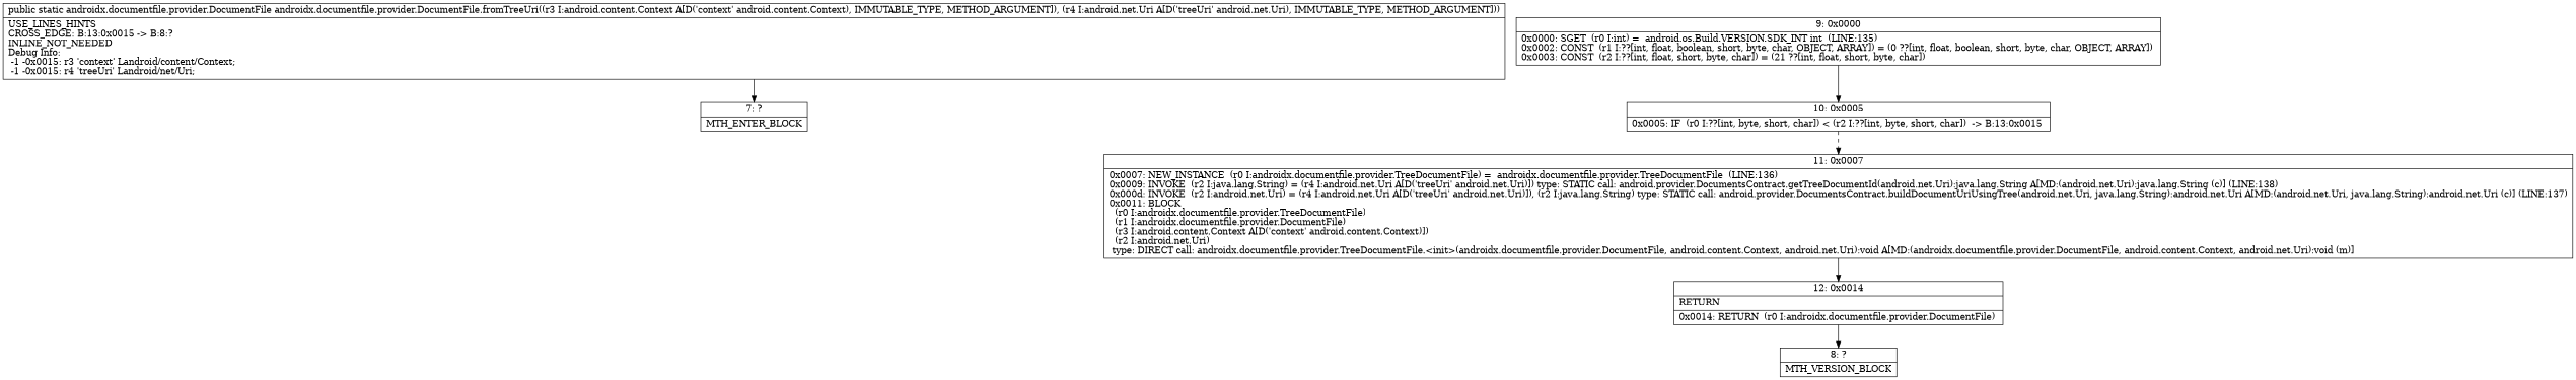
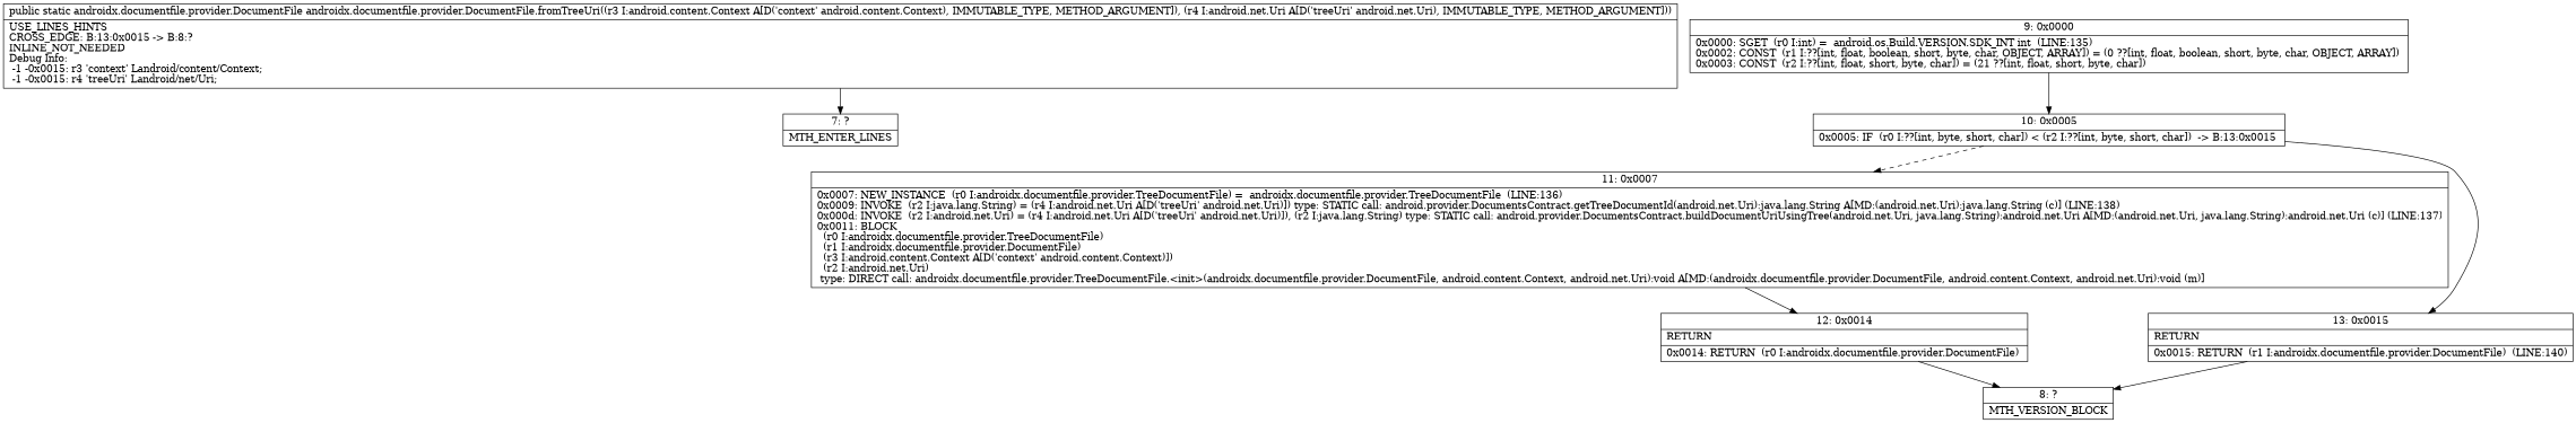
  digraph {
    node [shape=record]
-   n1 [label="{7\:\ ?|MTH_ENTER_BLOCK\l}"]
+   n1 [label="{7\:\ ?|MTH_ENTER_LINES\l}"]
    n2 [label="{9\:\ 0x0000|0x0000: SGET  (r0 I:int) =  android.os.Build.VERSION.SDK_INT int  (LINE:135)\l0x0002: CONST  (r1 I:??[int, float, boolean, short, byte, char, OBJECT, ARRAY]) = (0 ??[int, float, boolean, short, byte, char, OBJECT, ARRAY]) \l0x0003: CONST  (r2 I:??[int, float, short, byte, char]) = (21 ??[int, float, short, byte, char]) \l}"]
    n3 [label="{10\:\ 0x0005|0x0005: IF  (r0 I:??[int, byte, short, char]) \< (r2 I:??[int, byte, short, char])  \-\> B:13:0x0015 \l}"]
    n4 [label="{11\:\ 0x0007|0x0007: NEW_INSTANCE  (r0 I:androidx.documentfile.provider.TreeDocumentFile) =  androidx.documentfile.provider.TreeDocumentFile  (LINE:136)\l0x0009: INVOKE  (r2 I:java.lang.String) = (r4 I:android.net.Uri A[D('treeUri' android.net.Uri)]) type: STATIC call: android.provider.DocumentsContract.getTreeDocumentId(android.net.Uri):java.lang.String A[MD:(android.net.Uri):java.lang.String (c)] (LINE:138)\l0x000d: INVOKE  (r2 I:android.net.Uri) = (r4 I:android.net.Uri A[D('treeUri' android.net.Uri)]), (r2 I:java.lang.String) type: STATIC call: android.provider.DocumentsContract.buildDocumentUriUsingTree(android.net.Uri, java.lang.String):android.net.Uri A[MD:(android.net.Uri, java.lang.String):android.net.Uri (c)] (LINE:137)\l0x0011: BLOCK  \l  (r0 I:androidx.documentfile.provider.TreeDocumentFile)\l  (r1 I:androidx.documentfile.provider.DocumentFile)\l  (r3 I:android.content.Context A[D('context' android.content.Context)])\l  (r2 I:android.net.Uri)\l type: DIRECT call: androidx.documentfile.provider.TreeDocumentFile.\<init\>(androidx.documentfile.provider.DocumentFile, android.content.Context, android.net.Uri):void A[MD:(androidx.documentfile.provider.DocumentFile, android.content.Context, android.net.Uri):void (m)]\l}"]
+   n5 [label="{13\:\ 0x0015|RETURN\l|0x0015: RETURN  (r1 I:androidx.documentfile.provider.DocumentFile)  (LINE:140)\l}"]
    n6 [label="{12\:\ 0x0014|RETURN\l|0x0014: RETURN  (r0 I:androidx.documentfile.provider.DocumentFile) \l}"]
    n7 [label="{8\:\ ?|MTH_VERSION_BLOCK\l}"]
    n8 [label="{public static androidx.documentfile.provider.DocumentFile androidx.documentfile.provider.DocumentFile.fromTreeUri((r3 I:android.content.Context A[D('context' android.content.Context), IMMUTABLE_TYPE, METHOD_ARGUMENT]), (r4 I:android.net.Uri A[D('treeUri' android.net.Uri), IMMUTABLE_TYPE, METHOD_ARGUMENT]))  | USE_LINES_HINTS\lCROSS_EDGE: B:13:0x0015 \-\> B:8:?\lINLINE_NOT_NEEDED\lDebug Info:\l  \-1 \-0x0015: r3 'context' Landroid\/content\/Context;\l  \-1 \-0x0015: r4 'treeUri' Landroid\/net\/Uri;\l}"]
    n2 -> n3
    n3 -> n4 [style=dashed]
+   n3 -> n5
    n4 -> n6
+   n5 -> n7
    n6 -> n7
    n8 -> n1
  }
